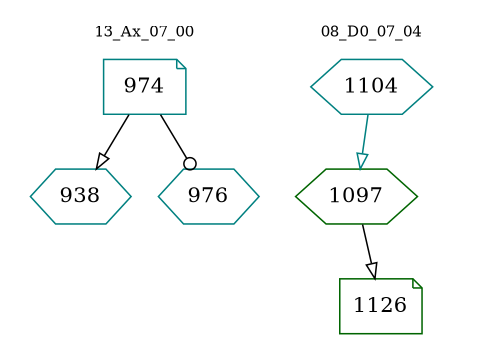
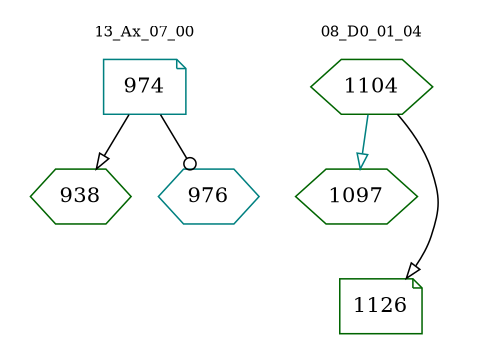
  digraph {
    node [color=darkgreen shape=hexagon]
    edge [arrowhead=onormal color=black]
    n1 [color=teal label=974 shape=note]
-   n2 [color=teal label=938]
+   n2 [label=938]
    n3 [color=teal label=976]
-   n4 [color=teal label=1104]
+   n4 [label=1104]
    n5 [label=1097]
    n6 [label=1126 shape=note]
    subgraph cluster_1 {
      color=white
      fontsize=10
      label="13_Ax_07_00"
      n1
      n2
      n3
    }
    subgraph cluster_2 {
      color=white
      fontsize=10
-     label="08_D0_07_04"
+     label="08_D0_01_04"
      n4
      n5
      n6
    }
    n1 -> n2
    n1 -> n3 [arrowhead=odot]
    n4 -> n5 [color=teal]
-   n5 -> n6
+   n4 -> n6
  }
